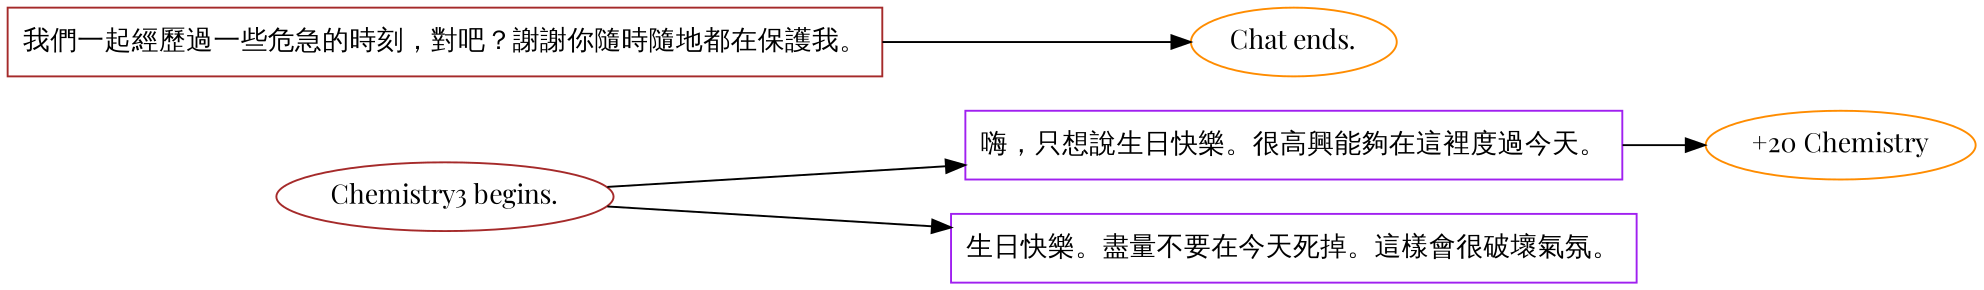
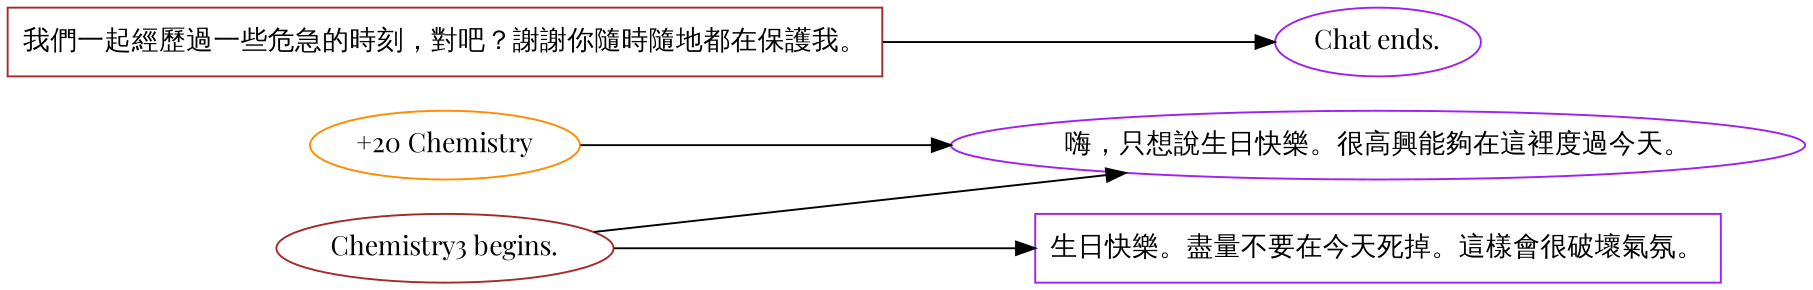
  digraph {
    fontname="Playfair Display"
    rankdir=LR
    node [color=brown fontname="Playfair Display"]
    edge [fontname="Playfair Display"]
    n1 [label="Chemistry3 begins."]
-   n2 [color=purple label="嗨，只想說生日快樂。很高興能夠在這裡度過今天。" shape=box]
+   n2 [color=purple label="嗨，只想說生日快樂。很高興能夠在這裡度過今天。" shape=ellipse]
    n3 [color=purple label="生日快樂。盡量不要在今天死掉。這樣會很破壞氣氛。" shape=box]
    n4 [color=darkorange label="+20 Chemistry"]
    n5 [label="我們一起經歷過一些危急的時刻，對吧？謝謝你隨時隨地都在保護我。" shape=box]
-   "Chat ends." [color=darkorange]
+   "Chat ends." [color=purple]
    n1 -> n2
    n1 -> n3
-   n2 -> n4
+   n4 -> n2
    n5 -> "Chat ends."
  }
